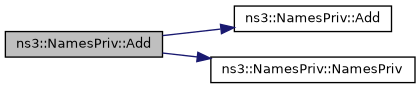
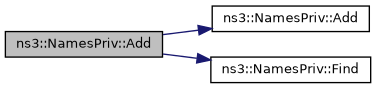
  digraph {
    rankdir=LR
    node [color=black fillcolor=white fontname=Helvetica fontsize=10 shape=record style=filled]
    edge [color=midnightblue fontname=Helvetica fontsize=10 labelfontname=Helvetica labelfontsize=10 style=solid]
    n1 [fillcolor=grey75 fontcolor=black height=0.2 label="ns3::NamesPriv::Add" width=0.4]
    n2 [height=0.2 label="ns3::NamesPriv::Add" width=0.4]
-   n3 [height=0.2 label="ns3::NamesPriv::NamesPriv" width=0.4]
+   n3 [height=0.2 label="ns3::NamesPriv::Find" width=0.4]
    n1 -> n2
    n1 -> n3
  }
